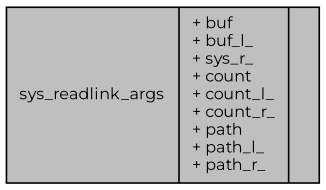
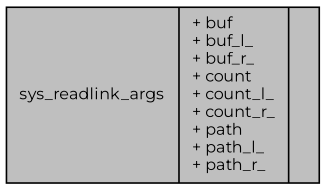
  digraph {
    rankdir=LR
    fontname=Montserrat
-   n1 [color=black fillcolor=grey75 fontcolor=black fontname=Montserrat fontsize=10 height=0.2 label="{sys_readlink_args\n|+ buf\l+ buf_l_\l+ sys_r_\l+ count\l+ count_l_\l+ count_r_\l+ path\l+ path_l_\l+ path_r_\l|}" shape=record style=filled width=0.4]
+   n1 [color=black fillcolor=grey75 fontcolor=black fontname=Montserrat fontsize=10 height=0.2 label="{sys_readlink_args\n|+ buf\l+ buf_l_\l+ buf_r_\l+ count\l+ count_l_\l+ count_r_\l+ path\l+ path_l_\l+ path_r_\l|}" shape=record style=filled width=0.4]
  }
